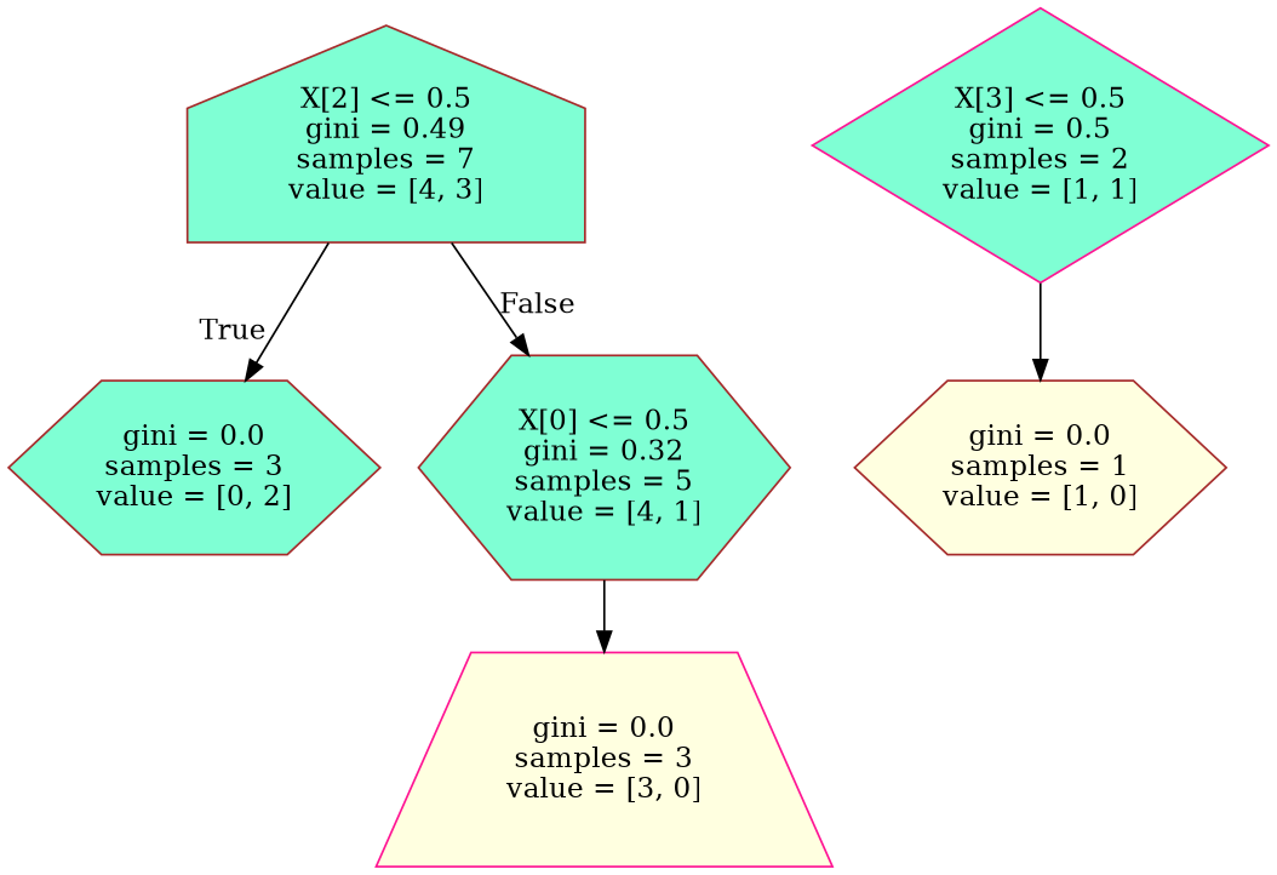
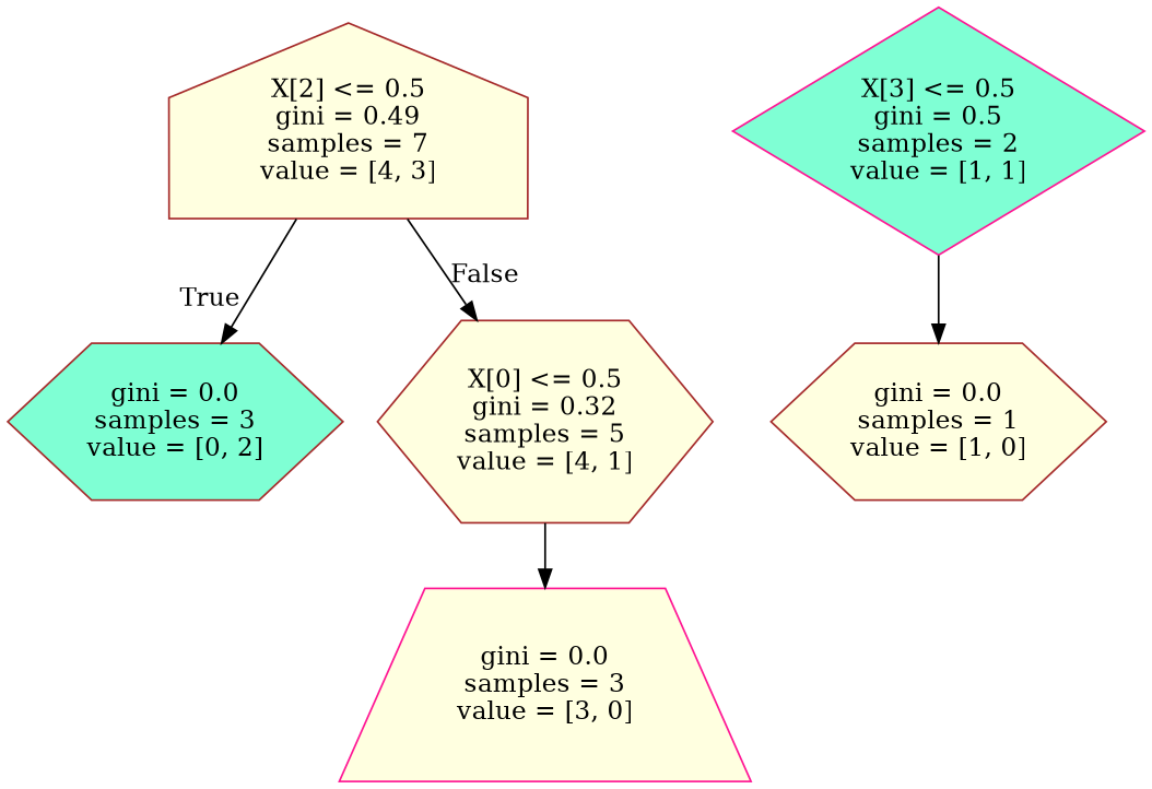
  digraph {
    node [color=brown fillcolor=lightyellow shape=hexagon style=filled]
-   n1 [fillcolor=aquamarine label="X[2] <= 0.5\ngini = 0.49\nsamples = 7\nvalue = [4, 3]" shape=house]
+   n1 [label="X[2] <= 0.5\ngini = 0.49\nsamples = 7\nvalue = [4, 3]" shape=house]
    n2 [fillcolor=aquamarine label="gini = 0.0\nsamples = 3\nvalue = [0, 2]"]
-   n3 [fillcolor=aquamarine label="X[0] <= 0.5\ngini = 0.32\nsamples = 5\nvalue = [4, 1]"]
+   n3 [label="X[0] <= 0.5\ngini = 0.32\nsamples = 5\nvalue = [4, 1]"]
    n4 [color=deeppink label="gini = 0.0\nsamples = 3\nvalue = [3, 0]" shape=trapezium]
    n5 [color=deeppink fillcolor=aquamarine label="X[3] <= 0.5\ngini = 0.5\nsamples = 2\nvalue = [1, 1]" shape=diamond]
    n6 [label="gini = 0.0\nsamples = 1\nvalue = [1, 0]"]
    n1 -> n2 [headlabel=True labelangle=45 labeldistance=2.5]
    n1 -> n3 [headlabel=False labelangle=-45 labeldistance=2.5]
    n3 -> n4
    n5 -> n6
  }
